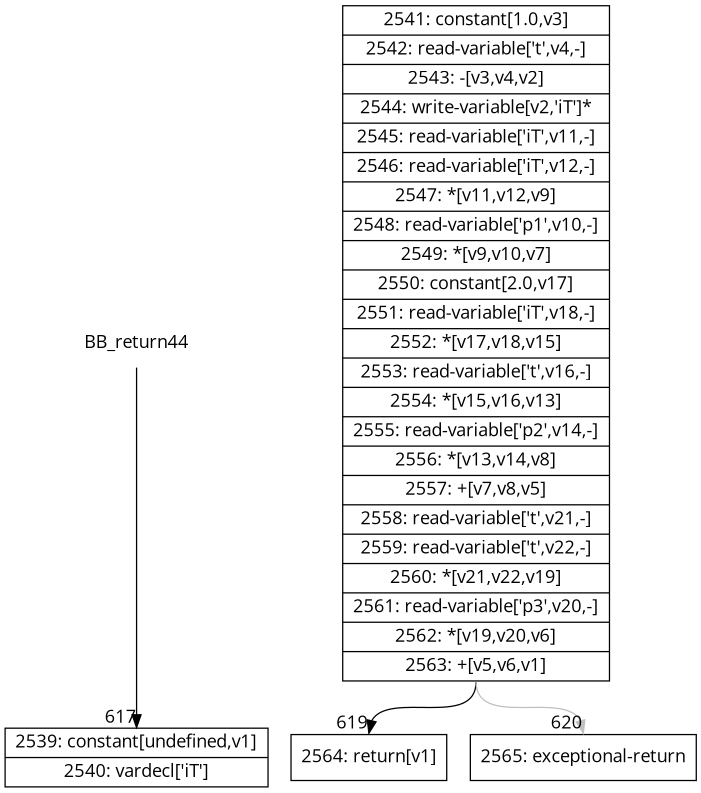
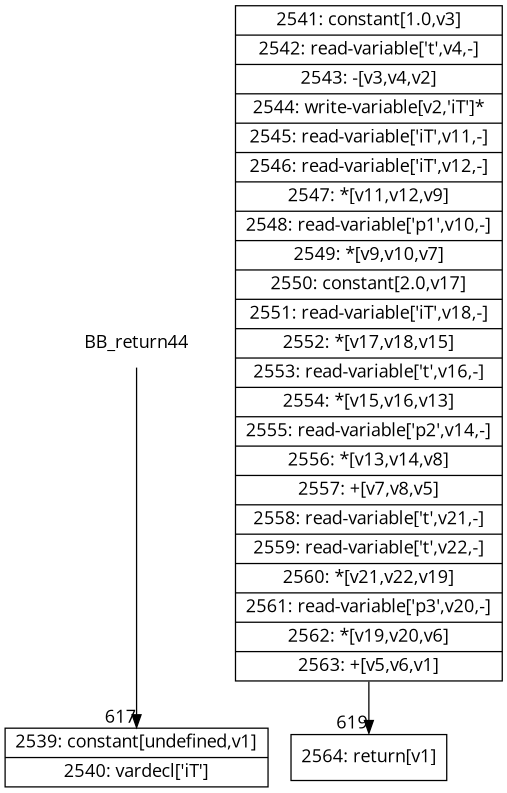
  digraph {
    fontname="Open Sans"
    rankdir=TD
    node [fontname="Open Sans" shape=record]
    edge [fontname="Open Sans" headport=n tailport=s]
    n1 [label=BB_return44 shape=none]
    n2 [label="{2539: constant[undefined,v1]|2540: vardecl['iT']}"]
    n3 [label="{2541: constant[1.0,v3]|2542: read-variable['t',v4,-]|2543: -[v3,v4,v2]|2544: write-variable[v2,'iT']*|2545: read-variable['iT',v11,-]|2546: read-variable['iT',v12,-]|2547: *[v11,v12,v9]|2548: read-variable['p1',v10,-]|2549: *[v9,v10,v7]|2550: constant[2.0,v17]|2551: read-variable['iT',v18,-]|2552: *[v17,v18,v15]|2553: read-variable['t',v16,-]|2554: *[v15,v16,v13]|2555: read-variable['p2',v14,-]|2556: *[v13,v14,v8]|2557: +[v7,v8,v5]|2558: read-variable['t',v21,-]|2559: read-variable['t',v22,-]|2560: *[v21,v22,v19]|2561: read-variable['p3',v20,-]|2562: *[v19,v20,v6]|2563: +[v5,v6,v1]}"]
    n4 [label="{2564: return[v1]}"]
-   n5 [label="{2565: exceptional-return}"]
    n1 -> n2 [headlabel="    617"]
    n3 -> n4 [headlabel="      619"]
-   n3 -> n5 [color=gray headlabel="      620"]
  }
